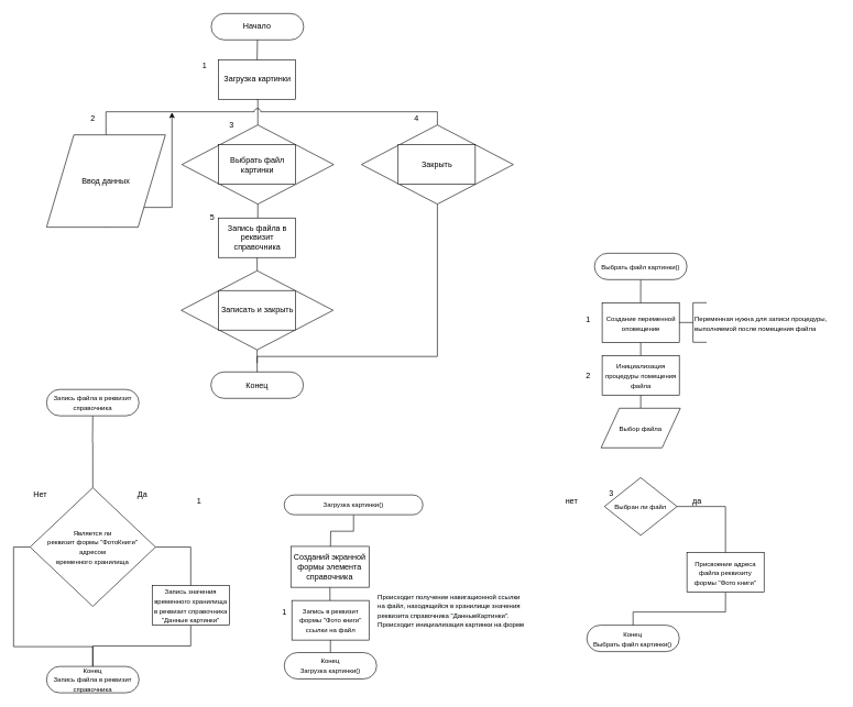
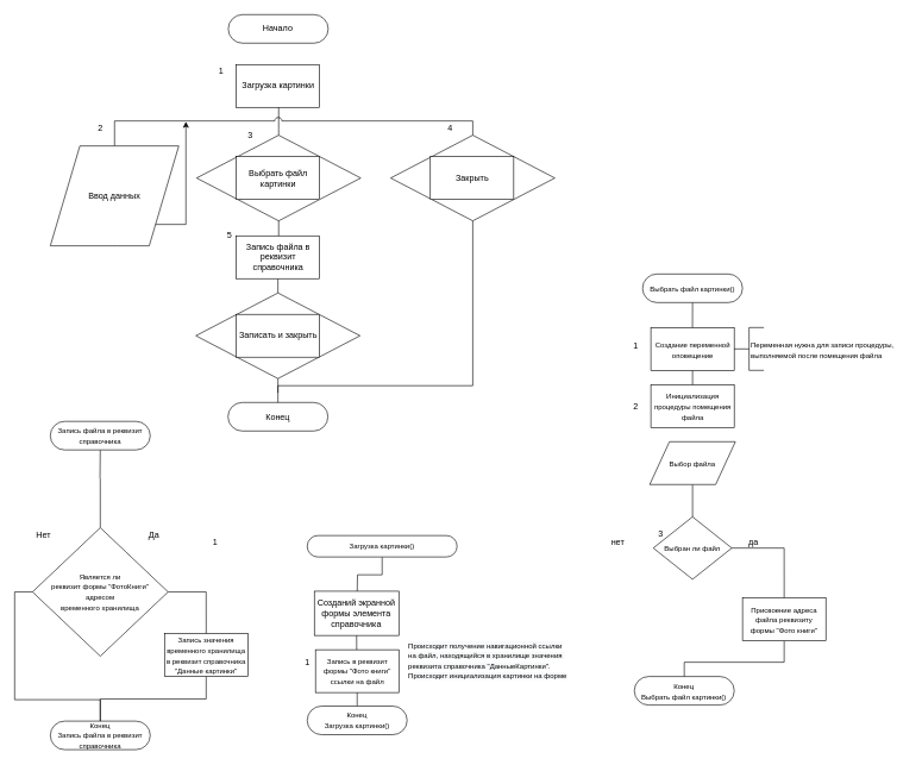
  <mxCell id="0" />
  <mxCell id="1" parent="0" />
  <mxCell id="2" style="edgeStyle=orthogonalEdgeStyle;rounded=0;jumpStyle=arc;jumpSize=10;orthogonalLoop=1;jettySize=auto;html=1;exitX=0.5;exitY=1;exitDx=0;exitDy=0;endArrow=none;endFill=0;" parent="1" source="3" edge="1"><mxGeometry relative="1" as="geometry"><mxPoint x="969.857" y="463.5" as="targetPoint" /></mxGeometry></mxCell>
  <mxCell id="3" value="&lt;font style=&quot;font-size: 10px&quot;&gt;Выбрать файл картинки()&lt;/font&gt;" style="rounded=1;whiteSpace=wrap;html=1;arcSize=50;" parent="1" vertex="1"><mxGeometry x="900" y="383.5" width="140" height="40" as="geometry" /></mxCell>
  <mxCell id="4" style="edgeStyle=orthogonalEdgeStyle;rounded=0;jumpStyle=arc;jumpSize=10;orthogonalLoop=1;jettySize=auto;html=1;exitX=0.5;exitY=1;exitDx=0;exitDy=0;endArrow=none;endFill=0;" parent="1" source="5" edge="1"><mxGeometry relative="1" as="geometry"><mxPoint x="970" y="558.5" as="targetPoint" /></mxGeometry></mxCell>
  <mxCell id="5" value="&lt;font style=&quot;font-size: 10px&quot;&gt;Создание переменной оповещение&lt;/font&gt;" style="rounded=0;whiteSpace=wrap;html=1;" parent="1" vertex="1"><mxGeometry x="911.579" y="458.5" width="116.842" height="60" as="geometry" /></mxCell>
  <mxCell id="6" value="" style="strokeWidth=1;html=1;shape=mxgraph.flowchart.annotation_2;align=left;labelPosition=right;pointerEvents=1;rounded=1;" parent="1" vertex="1"><mxGeometry x="1028.42" y="458.5" width="41.58" height="60" as="geometry" /></mxCell>
  <mxCell id="7" value="&lt;font style=&quot;font-size: 10px&quot;&gt;Переменная нужна для записи процедуры,&amp;nbsp;&lt;br&gt;выполняемой после помещения файла&lt;/font&gt;" style="text;html=1;align=left;verticalAlign=middle;resizable=0;points=[];autosize=1;" parent="1" vertex="1"><mxGeometry x="1050" y="468.5" width="220" height="40" as="geometry" /></mxCell>
- <mxCell id="8" style="edgeStyle=orthogonalEdgeStyle;rounded=0;jumpStyle=arc;jumpSize=10;orthogonalLoop=1;jettySize=auto;html=1;exitX=0.5;exitY=1;exitDx=0;exitDy=0;entryX=0.5;entryY=0;entryDx=0;entryDy=0;endArrow=none;endFill=0;" parent="1" source="9" target="23" edge="1"><mxGeometry relative="1" as="geometry" /></mxCell>
  <mxCell id="9" value="&lt;span style=&quot;font-size: 10px&quot;&gt;Инициализация процедуры помещения файла&lt;/span&gt;" style="rounded=0;whiteSpace=wrap;html=1;" parent="1" vertex="1"><mxGeometry x="911.579" y="538.5" width="116.842" height="60" as="geometry" /></mxCell>
  <mxCell id="10" style="edgeStyle=orthogonalEdgeStyle;rounded=0;jumpStyle=arc;jumpSize=10;orthogonalLoop=1;jettySize=auto;html=1;exitX=1;exitY=0.5;exitDx=0;exitDy=0;exitPerimeter=0;entryX=0.5;entryY=0;entryDx=0;entryDy=0;endArrow=none;endFill=0;" parent="1" source="11" target="16" edge="1"><mxGeometry relative="1" as="geometry" /></mxCell>
  <mxCell id="11" value="&lt;span style=&quot;font-size: 10px&quot;&gt;Выбран ли файл&lt;/span&gt;" style="strokeWidth=1;html=1;shape=mxgraph.flowchart.decision;whiteSpace=wrap;rounded=1;" parent="1" vertex="1"><mxGeometry x="915" y="723.75" width="110" height="87.5" as="geometry" /></mxCell>
  <mxCell id="12" value="нет" style="text;html=1;align=center;verticalAlign=middle;resizable=0;points=[];autosize=1;" parent="1" vertex="1"><mxGeometry x="850" y="750" width="30" height="20" as="geometry" /></mxCell>
  <mxCell id="13" value="&lt;font style=&quot;font-size: 10px&quot;&gt;Конец&lt;br&gt;Выбрать файл картинки()&lt;/font&gt;" style="rounded=1;whiteSpace=wrap;html=1;arcSize=50;" parent="1" vertex="1"><mxGeometry x="888.42" y="947.5" width="140" height="40" as="geometry" /></mxCell>
  <mxCell id="14" value="да" style="text;html=1;align=center;verticalAlign=middle;resizable=0;points=[];autosize=1;" parent="1" vertex="1"><mxGeometry x="1040" y="750" width="30" height="20" as="geometry" /></mxCell>
  <mxCell id="15" style="edgeStyle=orthogonalEdgeStyle;rounded=0;jumpStyle=arc;jumpSize=10;orthogonalLoop=1;jettySize=auto;html=1;exitX=0.5;exitY=1;exitDx=0;exitDy=0;entryX=0.5;entryY=0;entryDx=0;entryDy=0;endArrow=none;endFill=0;" parent="1" source="16" target="13" edge="1"><mxGeometry relative="1" as="geometry"><Array as="points"><mxPoint x="1098" y="927.5" /><mxPoint x="958" y="927.5" /></Array></mxGeometry></mxCell>
  <mxCell id="16" value="&lt;span style=&quot;font-size: 10px&quot;&gt;Присвоение адреса файла реквизиту формы &quot;Фото книги&quot;&lt;/span&gt;" style="rounded=0;whiteSpace=wrap;html=1;" parent="1" vertex="1"><mxGeometry x="1039.999" y="837.5" width="116.842" height="60" as="geometry" /></mxCell>
  <mxCell id="17" style="edgeStyle=orthogonalEdgeStyle;rounded=0;jumpStyle=arc;jumpSize=10;orthogonalLoop=1;jettySize=auto;html=1;exitX=0.5;exitY=1;exitDx=0;exitDy=0;endArrow=none;endFill=0;" parent="1" source="18" edge="1"><mxGeometry relative="1" as="geometry"><mxPoint x="500" y="830" as="targetPoint" /></mxGeometry></mxCell>
  <mxCell id="18" value="&lt;font style=&quot;font-size: 10px&quot;&gt;Загрузка картинки()&lt;/font&gt;" style="rounded=1;whiteSpace=wrap;html=1;arcSize=50;" parent="1" vertex="1"><mxGeometry x="430" y="750" width="210" height="30" as="geometry" /></mxCell>
  <mxCell id="19" style="edgeStyle=orthogonalEdgeStyle;rounded=0;jumpStyle=arc;jumpSize=10;orthogonalLoop=1;jettySize=auto;html=1;exitX=0.5;exitY=1;exitDx=0;exitDy=0;endArrow=none;endFill=0;" parent="1" source="20" edge="1"><mxGeometry relative="1" as="geometry"><mxPoint x="139.588" y="670" as="targetPoint" /></mxGeometry></mxCell>
  <mxCell id="20" value="&lt;font style=&quot;font-size: 10px&quot;&gt;Запись файла в реквизит справочника&lt;/font&gt;" style="rounded=1;whiteSpace=wrap;html=1;arcSize=50;" parent="1" vertex="1"><mxGeometry x="70" y="590" width="140" height="40" as="geometry" /></mxCell>
  <mxCell id="21" style="edgeStyle=orthogonalEdgeStyle;rounded=0;jumpStyle=arc;jumpSize=10;orthogonalLoop=1;jettySize=auto;html=1;entryX=0.5;entryY=0;entryDx=0;entryDy=0;entryPerimeter=0;endArrow=none;endFill=0;" parent="1" target="26" edge="1"><mxGeometry relative="1" as="geometry"><mxPoint x="140" y="670" as="sourcePoint" /></mxGeometry></mxCell>
+ <mxCell id="22" style="edgeStyle=orthogonalEdgeStyle;rounded=0;jumpStyle=arc;jumpSize=10;orthogonalLoop=1;jettySize=auto;html=1;exitX=0.5;exitY=1;exitDx=0;exitDy=0;entryX=0.5;entryY=0;entryDx=0;entryDy=0;endArrow=none;endFill=0;entryPerimeter=0;" parent="1" source="23" target="11" edge="1"><mxGeometry relative="1" as="geometry"><mxPoint x="970" y="697.5" as="targetPoint" /></mxGeometry></mxCell>
  <mxCell id="23" value="&lt;font style=&quot;font-size: 10px&quot;&gt;Выбор файла&lt;/font&gt;" style="shape=parallelogram;html=1;strokeWidth=1;perimeter=parallelogramPerimeter;whiteSpace=wrap;rounded=0;arcSize=12;size=0.23;" parent="1" vertex="1"><mxGeometry x="910" y="618.5" width="120" height="60" as="geometry" /></mxCell>
  <mxCell id="24" style="edgeStyle=orthogonalEdgeStyle;rounded=0;jumpStyle=arc;jumpSize=10;orthogonalLoop=1;jettySize=auto;html=1;exitX=1;exitY=0.5;exitDx=0;exitDy=0;exitPerimeter=0;entryX=0.5;entryY=0;entryDx=0;entryDy=0;endArrow=none;endFill=0;" parent="1" source="26" target="29" edge="1"><mxGeometry relative="1" as="geometry"><Array as="points"><mxPoint x="288" y="829" /></Array></mxGeometry></mxCell>
  <mxCell id="25" style="edgeStyle=orthogonalEdgeStyle;rounded=0;jumpStyle=arc;jumpSize=10;orthogonalLoop=1;jettySize=auto;html=1;exitX=0;exitY=0.5;exitDx=0;exitDy=0;exitPerimeter=0;entryX=0.5;entryY=0;entryDx=0;entryDy=0;endArrow=none;endFill=0;" parent="1" source="26" target="27" edge="1"><mxGeometry relative="1" as="geometry"><Array as="points"><mxPoint x="20" y="829" /><mxPoint x="20" y="980" /><mxPoint x="140" y="980" /></Array></mxGeometry></mxCell>
  <mxCell id="26" value="&lt;span style=&quot;font-size: 10px&quot;&gt;Является ли &lt;br&gt;реквизит формы &quot;ФотоКниги&quot; &lt;br&gt;адресом &lt;br&gt;временного хранилища&lt;/span&gt;" style="strokeWidth=1;html=1;shape=mxgraph.flowchart.decision;whiteSpace=wrap;rounded=1;" parent="1" vertex="1"><mxGeometry x="45.01" y="739" width="190" height="180" as="geometry" /></mxCell>
  <mxCell id="27" value="&lt;font style=&quot;font-size: 10px&quot;&gt;Конец&lt;br&gt;Запись файла в реквизит справочника&lt;/font&gt;" style="rounded=1;whiteSpace=wrap;html=1;arcSize=50;" parent="1" vertex="1"><mxGeometry x="70.01" y="1010" width="140" height="40" as="geometry" /></mxCell>
  <mxCell id="28" style="edgeStyle=orthogonalEdgeStyle;rounded=0;jumpStyle=arc;jumpSize=10;orthogonalLoop=1;jettySize=auto;html=1;exitX=0.5;exitY=1;exitDx=0;exitDy=0;entryX=0.5;entryY=0;entryDx=0;entryDy=0;endArrow=none;endFill=0;" parent="1" source="29" target="27" edge="1"><mxGeometry relative="1" as="geometry"><Array as="points"><mxPoint x="288" y="979" /><mxPoint x="140" y="979" /></Array></mxGeometry></mxCell>
  <mxCell id="29" value="&lt;font style=&quot;font-size: 10px&quot;&gt;Запись значения временного хранилища в реквизит справочника &quot;Данные картинки&quot;&lt;/font&gt;" style="rounded=0;whiteSpace=wrap;html=1;" parent="1" vertex="1"><mxGeometry x="229.999" y="887.5" width="116.842" height="60" as="geometry" /></mxCell>
  <mxCell id="30" value="Да" style="text;html=1;align=center;verticalAlign=middle;resizable=0;points=[];autosize=1;" parent="1" vertex="1"><mxGeometry x="200" y="739" width="30" height="20" as="geometry" /></mxCell>
  <mxCell id="31" value="Нет" style="text;html=1;align=center;verticalAlign=middle;resizable=0;points=[];autosize=1;" parent="1" vertex="1"><mxGeometry x="40" y="739" width="40" height="20" as="geometry" /></mxCell>
  <mxCell id="32" style="edgeStyle=orthogonalEdgeStyle;rounded=0;jumpStyle=arc;jumpSize=10;orthogonalLoop=1;jettySize=auto;html=1;exitX=0.5;exitY=1;exitDx=0;exitDy=0;endArrow=none;endFill=0;" parent="1" source="33" edge="1"><mxGeometry relative="1" as="geometry"><mxPoint x="499.588" y="950" as="targetPoint" /></mxGeometry></mxCell>
  <mxCell id="33" value="Созданий экранной формы элемента справочника" style="rounded=0;whiteSpace=wrap;html=1;" parent="1" vertex="1"><mxGeometry x="440" y="828" width="118.42" height="62" as="geometry" /></mxCell>
  <mxCell id="34" style="edgeStyle=orthogonalEdgeStyle;rounded=0;jumpStyle=arc;jumpSize=10;orthogonalLoop=1;jettySize=auto;html=1;exitX=0.5;exitY=1;exitDx=0;exitDy=0;entryX=0.5;entryY=0;entryDx=0;entryDy=0;endArrow=none;endFill=0;" parent="1" source="35" target="37" edge="1"><mxGeometry relative="1" as="geometry" /></mxCell>
  <mxCell id="35" value="&lt;span style=&quot;font-size: 10px&quot;&gt;Запись в реквизит формы &quot;Фото книги&quot; ссылки на файл&lt;/span&gt;" style="rounded=0;whiteSpace=wrap;html=1;" parent="1" vertex="1"><mxGeometry x="441.579" y="910" width="116.842" height="60" as="geometry" /></mxCell>
  <mxCell id="36" value="&lt;span style=&quot;font-size: 10px&quot;&gt;&lt;br&gt;&lt;/span&gt;" style="text;html=1;align=left;verticalAlign=middle;resizable=0;points=[];autosize=1;" parent="1" vertex="1"><mxGeometry x="580" y="969" width="20" height="20" as="geometry" /></mxCell>
  <mxCell id="37" value="&lt;font style=&quot;font-size: 10px&quot;&gt;Конец&lt;br&gt;Загрузка картинки()&lt;br&gt;&lt;/font&gt;" style="rounded=1;whiteSpace=wrap;html=1;arcSize=50;" parent="1" vertex="1"><mxGeometry x="430" y="989" width="140" height="40" as="geometry" /></mxCell>
  <mxCell id="38" value="1" style="text;html=1;align=center;verticalAlign=middle;resizable=0;points=[];autosize=1;" parent="1" vertex="1"><mxGeometry x="880" y="475" width="20" height="20" as="geometry" /></mxCell>
  <mxCell id="39" value="2" style="text;html=1;align=center;verticalAlign=middle;resizable=0;points=[];autosize=1;" parent="1" vertex="1"><mxGeometry x="880" y="558.5" width="20" height="20" as="geometry" /></mxCell>
  <mxCell id="40" value="3" style="text;html=1;align=center;verticalAlign=middle;resizable=0;points=[];autosize=1;" parent="1" vertex="1"><mxGeometry x="915" y="737.5" width="20" height="20" as="geometry" /></mxCell>
  <mxCell id="41" value="1" style="text;html=1;align=center;verticalAlign=middle;resizable=0;points=[];autosize=1;" parent="1" vertex="1"><mxGeometry x="420" y="917.5" width="20" height="20" as="geometry" /></mxCell>
  <mxCell id="42" value="&lt;span style=&quot;color: rgb(0, 0, 0); font-family: helvetica; font-size: 10px; font-style: normal; font-weight: 400; letter-spacing: normal; text-align: left; text-indent: 0px; text-transform: none; word-spacing: 0px; background-color: rgb(248, 249, 250); display: inline; float: none;&quot;&gt;Происходит получение навигационной ссылки&lt;/span&gt;&lt;br style=&quot;color: rgb(0, 0, 0); font-family: helvetica; font-size: 10px; font-style: normal; font-weight: 400; letter-spacing: normal; text-align: left; text-indent: 0px; text-transform: none; word-spacing: 0px; background-color: rgb(248, 249, 250);&quot;&gt;&lt;span style=&quot;color: rgb(0, 0, 0); font-family: helvetica; font-size: 10px; font-style: normal; font-weight: 400; letter-spacing: normal; text-align: left; text-indent: 0px; text-transform: none; word-spacing: 0px; background-color: rgb(248, 249, 250); display: inline; float: none;&quot;&gt;на файл, находящийся в хранилище значения&lt;span&gt;&amp;nbsp;&lt;/span&gt;&lt;/span&gt;&lt;br style=&quot;color: rgb(0, 0, 0); font-family: helvetica; font-size: 10px; font-style: normal; font-weight: 400; letter-spacing: normal; text-align: left; text-indent: 0px; text-transform: none; word-spacing: 0px; background-color: rgb(248, 249, 250);&quot;&gt;&lt;span style=&quot;color: rgb(0, 0, 0); font-family: helvetica; font-size: 10px; font-style: normal; font-weight: 400; letter-spacing: normal; text-align: left; text-indent: 0px; text-transform: none; word-spacing: 0px; background-color: rgb(248, 249, 250); display: inline; float: none;&quot;&gt;реквизита справочника &quot;ДанныеКартинки&quot;.&lt;/span&gt;&lt;br style=&quot;color: rgb(0, 0, 0); font-family: helvetica; font-size: 10px; font-style: normal; font-weight: 400; letter-spacing: normal; text-align: left; text-indent: 0px; text-transform: none; word-spacing: 0px; background-color: rgb(248, 249, 250);&quot;&gt;&lt;span style=&quot;color: rgb(0, 0, 0); font-family: helvetica; font-size: 10px; font-style: normal; font-weight: 400; letter-spacing: normal; text-align: left; text-indent: 0px; text-transform: none; word-spacing: 0px; background-color: rgb(248, 249, 250); display: inline; float: none;&quot;&gt;Происходит инициализация картинки на форме&lt;/span&gt;" style="text;whiteSpace=wrap;html=1;" parent="1" vertex="1"><mxGeometry x="570" y="890" width="250" height="80" as="geometry" /></mxCell>
  <mxCell id="43" value="1" style="text;html=1;align=center;verticalAlign=middle;resizable=0;points=[];autosize=1;" parent="1" vertex="1"><mxGeometry x="290.58" y="750" width="20" height="20" as="geometry" /></mxCell>
  <mxCell id="44" value="" style="strokeWidth=1;html=1;shape=mxgraph.flowchart.decision;whiteSpace=wrap;rounded=1;" vertex="1" parent="1"><mxGeometry x="274" y="410" width="230" height="120" as="geometry" /></mxCell>
  <mxCell id="45" style="edgeStyle=orthogonalEdgeStyle;rounded=0;orthogonalLoop=1;jettySize=auto;html=1;exitX=0.5;exitY=1;exitDx=0;exitDy=0;endArrow=none;endFill=0;entryX=0.5;entryY=0;entryDx=0;entryDy=0;entryPerimeter=0;" edge="1" parent="1" source="59" target="48"><mxGeometry relative="1" as="geometry"><mxPoint x="390" y="190" as="targetPoint" /><Array as="points"><mxPoint x="390" y="180" /><mxPoint x="390" y="180" /></Array></mxGeometry></mxCell>
  <mxCell id="46" value="Начало" style="rounded=1;whiteSpace=wrap;html=1;arcSize=50;" vertex="1" parent="1"><mxGeometry x="319.42" y="20" width="140" height="40" as="geometry" /></mxCell>
  <mxCell id="47" value="" style="group" vertex="1" connectable="0" parent="1"><mxGeometry x="278" y="189" width="230" height="120" as="geometry" /></mxCell>
  <mxCell id="48" value="" style="strokeWidth=1;html=1;shape=mxgraph.flowchart.decision;whiteSpace=wrap;rounded=1;" vertex="1" parent="47"><mxGeometry x="-3" width="230" height="120" as="geometry" /></mxCell>
  <mxCell id="49" value="Выбрать файл картинки" style="rounded=0;whiteSpace=wrap;html=1;" vertex="1" parent="47"><mxGeometry x="52.579" y="30" width="116.842" height="60" as="geometry" /></mxCell>
  <mxCell id="50" value="3" style="text;html=1;align=center;verticalAlign=middle;resizable=0;points=[];autosize=1;" vertex="1" parent="47"><mxGeometry x="62" y="-9" width="20" height="20" as="geometry" /></mxCell>
  <mxCell id="51" style="edgeStyle=orthogonalEdgeStyle;rounded=0;orthogonalLoop=1;jettySize=auto;html=1;exitX=0.5;exitY=1;exitDx=0;exitDy=0;exitPerimeter=0;endArrow=none;endFill=0;" edge="1" parent="1" source="48"><mxGeometry relative="1" as="geometry"><mxPoint x="390" y="350" as="targetPoint" /></mxGeometry></mxCell>
  <mxCell id="52" value="Конец" style="rounded=1;whiteSpace=wrap;html=1;arcSize=50;" vertex="1" parent="1"><mxGeometry x="319" y="563.5" width="140" height="40" as="geometry" /></mxCell>
  <mxCell id="53" value="" style="group" vertex="1" connectable="0" parent="1"><mxGeometry x="550" y="189" width="230" height="120" as="geometry" /></mxCell>
  <mxCell id="54" value="" style="strokeWidth=1;html=1;shape=mxgraph.flowchart.decision;whiteSpace=wrap;rounded=1;" vertex="1" parent="53"><mxGeometry x="-3" width="230" height="120" as="geometry" /></mxCell>
  <mxCell id="55" value="Закрыть" style="rounded=0;whiteSpace=wrap;html=1;" vertex="1" parent="53"><mxGeometry x="52.579" y="30" width="116.842" height="60" as="geometry" /></mxCell>
  <mxCell id="56" style="edgeStyle=orthogonalEdgeStyle;rounded=0;orthogonalLoop=1;jettySize=auto;html=1;exitX=0.5;exitY=0;exitDx=0;exitDy=0;entryX=0.5;entryY=0;entryDx=0;entryDy=0;entryPerimeter=0;endArrow=none;endFill=0;jumpStyle=arc;jumpSize=10;" edge="1" parent="1" source="69" target="54"><mxGeometry relative="1" as="geometry"><mxPoint x="112" y="189" as="sourcePoint" /></mxGeometry></mxCell>
  <mxCell id="57" value="2" style="text;html=1;align=center;verticalAlign=middle;resizable=0;points=[];autosize=1;" vertex="1" parent="1"><mxGeometry x="130" y="169" width="20" height="20" as="geometry" /></mxCell>
  <mxCell id="58" value="4" style="text;html=1;align=center;verticalAlign=middle;resizable=0;points=[];autosize=1;" vertex="1" parent="1"><mxGeometry x="620" y="169" width="20" height="20" as="geometry" /></mxCell>
  <mxCell id="59" value="Загрузка картинки" style="rounded=0;whiteSpace=wrap;html=1;" vertex="1" parent="1"><mxGeometry x="330.579" y="90" width="116.842" height="60" as="geometry" /></mxCell>
- <mxCell id="60" style="edgeStyle=orthogonalEdgeStyle;rounded=0;orthogonalLoop=1;jettySize=auto;html=1;exitX=0.5;exitY=1;exitDx=0;exitDy=0;endArrow=none;endFill=0;entryX=0.5;entryY=0;entryDx=0;entryDy=0;entryPerimeter=0;" edge="1" parent="1" source="46" target="59"><mxGeometry relative="1" as="geometry"><mxPoint x="390" y="189" as="targetPoint" /><mxPoint x="389.42" y="60" as="sourcePoint" /><Array as="points" /></mxGeometry></mxCell>
  <mxCell id="61" value="1" style="text;html=1;align=center;verticalAlign=middle;resizable=0;points=[];autosize=1;" vertex="1" parent="1"><mxGeometry x="299.42" y="90" width="20" height="20" as="geometry" /></mxCell>
  <mxCell id="62" style="edgeStyle=orthogonalEdgeStyle;rounded=0;jumpStyle=none;orthogonalLoop=1;jettySize=auto;html=1;exitX=0.5;exitY=1;exitDx=0;exitDy=0;entryX=0.5;entryY=0;entryDx=0;entryDy=0;entryPerimeter=0;endArrow=none;endFill=0;" edge="1" parent="1" source="63" target="44"><mxGeometry relative="1" as="geometry" /></mxCell>
  <mxCell id="63" value="Запись файла в &lt;br&gt;реквизит&lt;br&gt;справочника" style="rounded=0;whiteSpace=wrap;html=1;" vertex="1" parent="1"><mxGeometry x="330.579" y="330" width="116.842" height="60" as="geometry" /></mxCell>
  <mxCell id="64" style="edgeStyle=orthogonalEdgeStyle;rounded=0;jumpStyle=arc;jumpSize=10;orthogonalLoop=1;jettySize=auto;html=1;exitX=0.5;exitY=1;exitDx=0;exitDy=0;exitPerimeter=0;endArrow=none;endFill=0;" edge="1" parent="1" source="54"><mxGeometry relative="1" as="geometry"><mxPoint x="389" y="550" as="targetPoint" /><mxPoint x="662" y="309" as="sourcePoint" /><Array as="points"><mxPoint x="662" y="540" /><mxPoint x="389" y="540" /></Array></mxGeometry></mxCell>
  <mxCell id="65" style="edgeStyle=orthogonalEdgeStyle;rounded=0;jumpStyle=none;jumpSize=10;orthogonalLoop=1;jettySize=auto;html=1;entryX=0.5;entryY=0;entryDx=0;entryDy=0;endArrow=none;endFill=0;exitX=0.5;exitY=1;exitDx=0;exitDy=0;exitPerimeter=0;" edge="1" parent="1" source="44" target="52"><mxGeometry relative="1" as="geometry"><mxPoint x="389" y="535" as="sourcePoint" /></mxGeometry></mxCell>
  <mxCell id="66" value="Записать и закрыть" style="rounded=0;whiteSpace=wrap;html=1;" vertex="1" parent="1"><mxGeometry x="330.579" y="440" width="116.842" height="60" as="geometry" /></mxCell>
  <mxCell id="67" value="5" style="text;html=1;align=center;verticalAlign=middle;resizable=0;points=[];autosize=1;" vertex="1" parent="1"><mxGeometry x="310.58" y="320" width="20" height="20" as="geometry" /></mxCell>
  <mxCell id="68" style="edgeStyle=orthogonalEdgeStyle;rounded=0;jumpStyle=arc;jumpSize=10;orthogonalLoop=1;jettySize=auto;html=1;exitX=0.5;exitY=1;exitDx=0;exitDy=0;endArrow=classic;endFill=1;" edge="1" parent="1" source="69"><mxGeometry relative="1" as="geometry"><mxPoint x="260" y="170" as="targetPoint" /><Array as="points"><mxPoint x="160" y="314" /><mxPoint x="260" y="314" /></Array></mxGeometry></mxCell>
  <mxCell id="69" value="&lt;font style=&quot;font-size: 12px&quot;&gt;Ввод данных&lt;/font&gt;" style="shape=parallelogram;html=1;strokeWidth=1;perimeter=parallelogramPerimeter;whiteSpace=wrap;rounded=0;arcSize=12;size=0.23;" vertex="1" parent="1"><mxGeometry x="70" y="204" width="180" height="140" as="geometry" /></mxCell>
